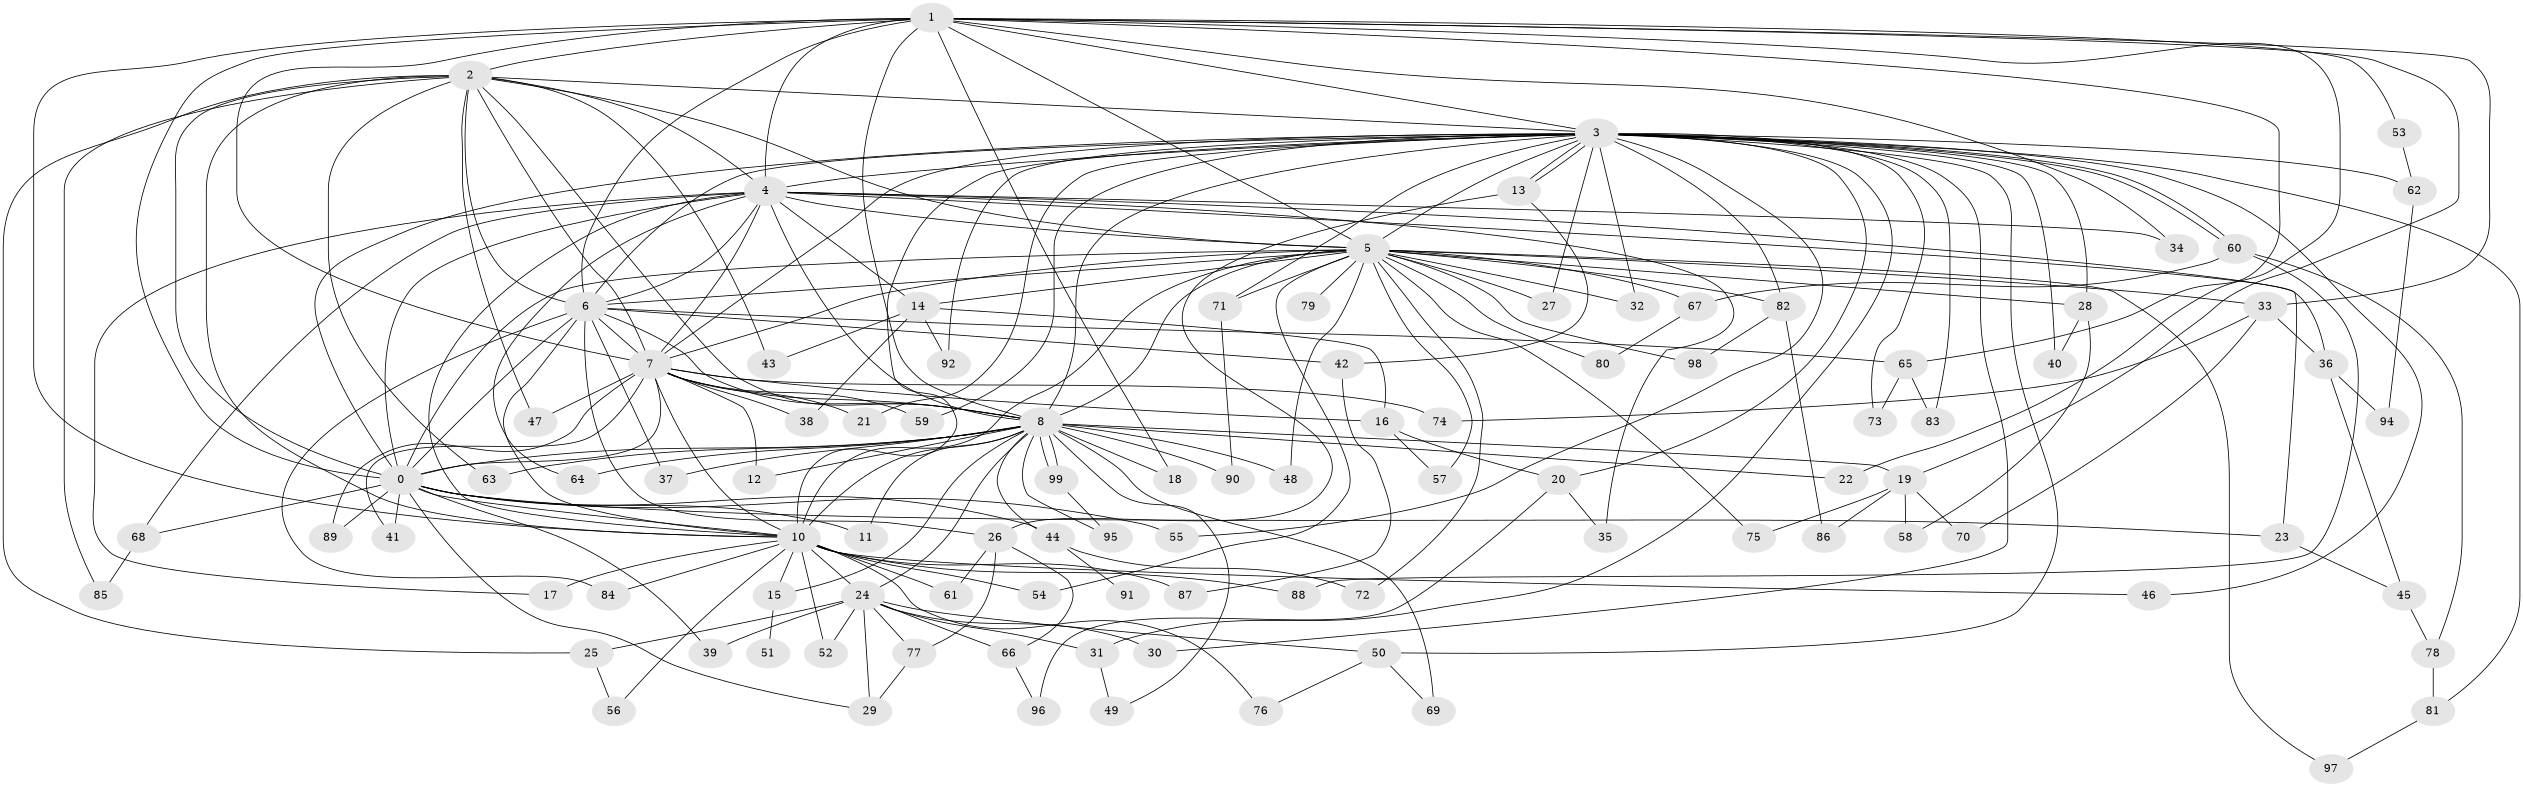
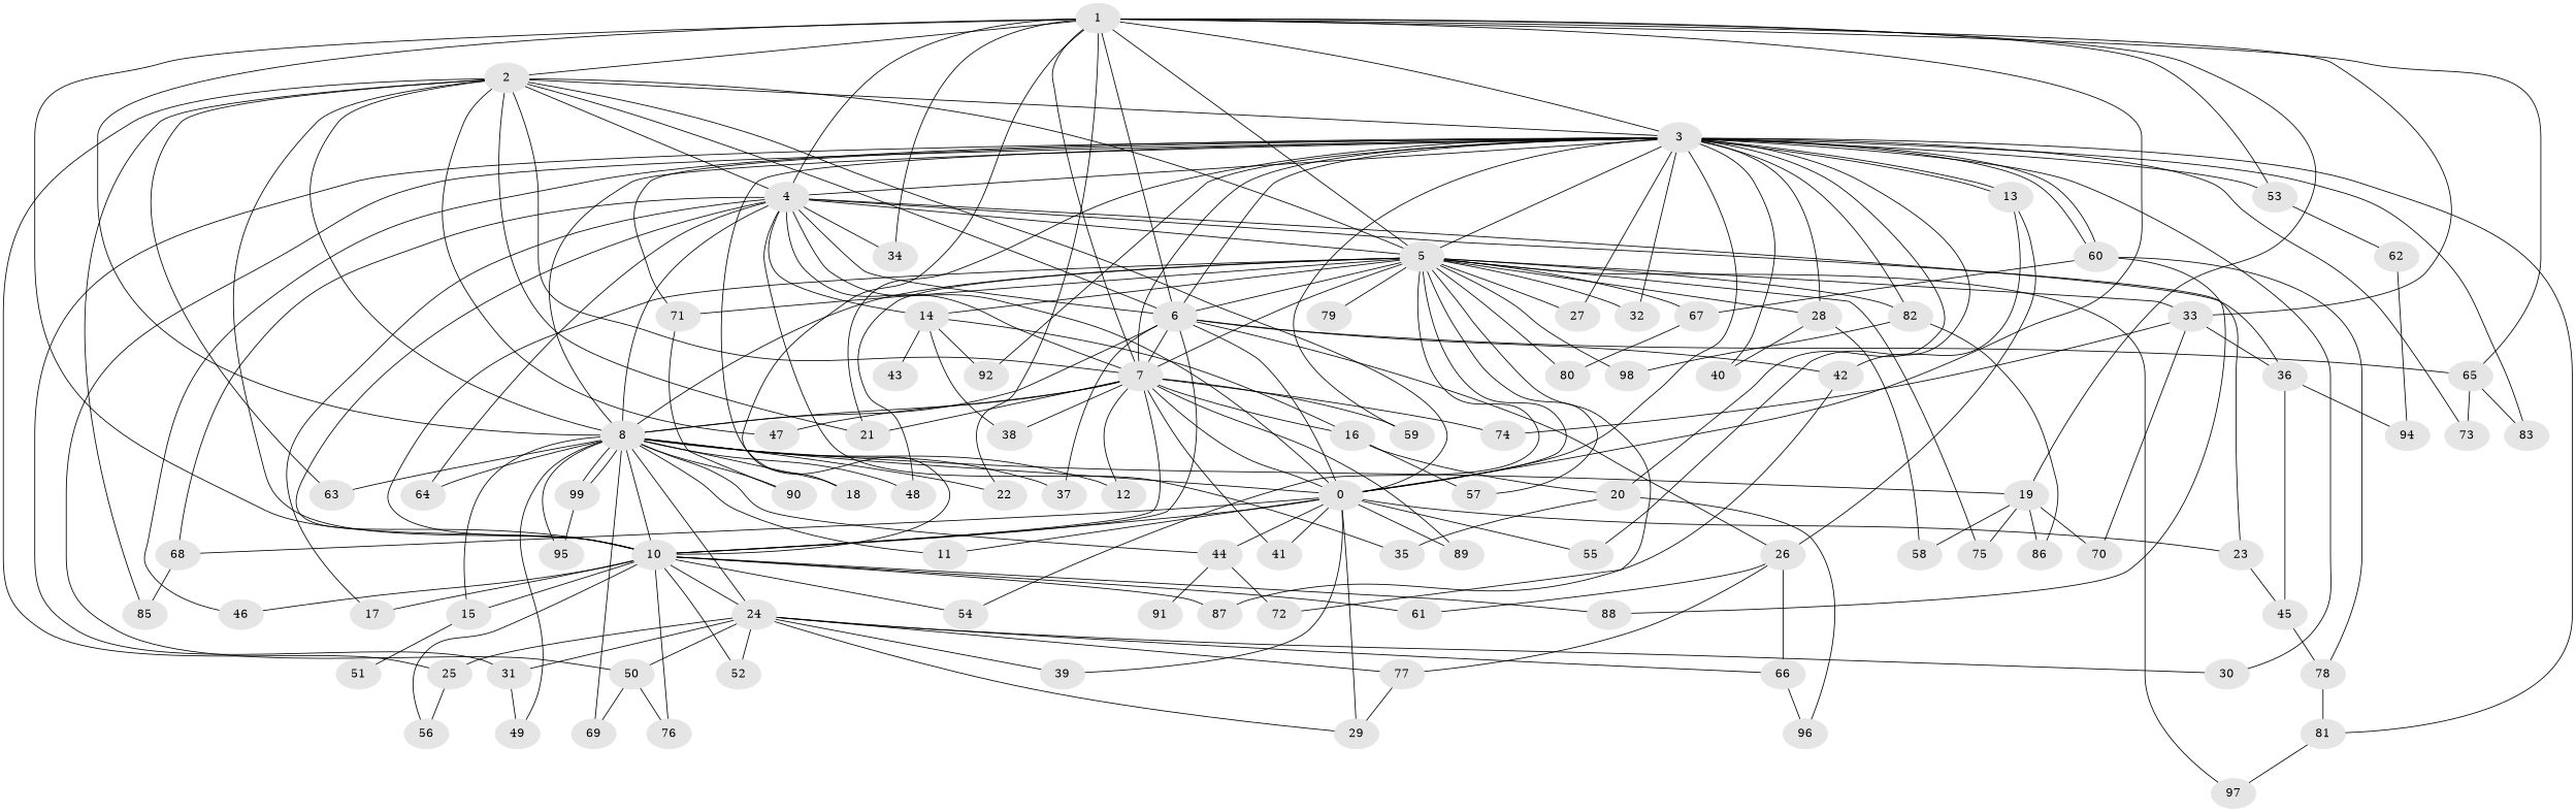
  graph {
    node [color=gray90 style=filled]
    1
    2
    3
    4
    5
    6
    7
    8
    n9 [label=0]
    10
    18
    19
    22
    33
    34
    53
    65
    25
    43
    47
    63
    85
    13
    20
    21
    27
    28
    30
    31
    32
    40
    46
    50
    55
    59
    60
    62
    71
    73
    81
    82
    83
    92
    14
    17
    23
    35
    36
    64
    68
    48
    54
    57
    67
    72
    75
    79
    80
    97
    98
    26
    37
    42
-   84
    12
    16
    38
    41
    74
    89
    11
    15
    24
    44
    49
    69
    90
    n78 [label=99]
    95
    29
    39
    52
    56
    61
    76
    87
    88
    58
    70
    86
    96
    78
    94
    45
    66
    77
    51
    91
    1 -- 2
    1 -- 3
    1 -- 4
    1 -- 5
    1 -- 6
    1 -- 7
    1 -- 8
    1 -- n9
    1 -- 10
    1 -- 18
    1 -- 19
    1 -- 22
    1 -- 33
    1 -- 34
    1 -- 53
    1 -- 65
    2 -- 3
    2 -- 4
    2 -- 5
    2 -- 6
    2 -- 7
    2 -- 8
    2 -- n9
    2 -- 10
    2 -- 25
-   2 -- 43
+   2 -- 21
    2 -- 47
    2 -- 63
    2 -- 85
    3 -- 4
    3 -- 5
    3 -- 6
    3 -- 7
    3 -- 8
    3 -- n9
    3 -- 10
    3 -- 13
    3 -- 13
    3 -- 20
    3 -- 21
    3 -- 27
    3 -- 28
    3 -- 30
    3 -- 31
    3 -- 32
    3 -- 40
    3 -- 46
    3 -- 50
    3 -- 55
    3 -- 59
    3 -- 60
    3 -- 60
-   3 -- 62
+   3 -- 53
    3 -- 71
    3 -- 73
    3 -- 81
    3 -- 82
    3 -- 83
    3 -- 92
    4 -- 5
    4 -- 6
    4 -- 7
    4 -- 8
    4 -- n9
    4 -- 10
    4 -- 34
    4 -- 14
    4 -- 17
    4 -- 23
    4 -- 35
    4 -- 36
    4 -- 64
    4 -- 68
    5 -- 6
    5 -- 7
    5 -- 8
    5 -- n9
    5 -- 10
    5 -- 33
    5 -- 27
    5 -- 28
    5 -- 32
    5 -- 71
    5 -- 82
    5 -- 14
    5 -- 48
    5 -- 54
    5 -- 57
    5 -- 67
    5 -- 72
    5 -- 75
    5 -- 79
    5 -- 80
    5 -- 97
    5 -- 98
    6 -- 7
    6 -- 8
    6 -- n9
    6 -- 10
    6 -- 65
    6 -- 26
    6 -- 37
    6 -- 42
-   6 -- 84
    7 -- 8
    7 -- n9
    7 -- 10
    7 -- 47
    7 -- 21
    7 -- 59
    7 -- 12
    7 -- 16
    7 -- 38
    7 -- 41
    7 -- 74
    7 -- 89
    8 -- n9
    8 -- 10
    8 -- 18
    8 -- 19
    8 -- 22
    8 -- 63
    8 -- 64
    8 -- 48
    8 -- 37
    8 -- 12
    8 -- 11
    8 -- 15
    8 -- 24
    8 -- 44
    8 -- 49
    8 -- 69
    8 -- 90
    8 -- n78
    8 -- n78
    8 -- 95
    n9 -- 10
    n9 -- 55
    n9 -- 23
    n9 -- 68
    n9 -- 41
    n9 -- 89
    n9 -- 11
    n9 -- 44
    n9 -- 29
    n9 -- 39
    10 -- 46
    10 -- 17
    10 -- 54
-   10 -- 84
    10 -- 15
    10 -- 24
    10 -- 52
    10 -- 56
    10 -- 61
    10 -- 76
    10 -- 87
    10 -- 88
    19 -- 75
    19 -- 58
    19 -- 70
    19 -- 86
    33 -- 36
    33 -- 74
    33 -- 70
    53 -- 62
    65 -- 73
    65 -- 83
    25 -- 56
    13 -- 26
    13 -- 42
    20 -- 35
    20 -- 96
    28 -- 40
    28 -- 58
    31 -- 49
    50 -- 69
    50 -- 76
    60 -- 67
    60 -- 88
    60 -- 78
    62 -- 94
    71 -- 90
    81 -- 97
    82 -- 98
    82 -- 86
    14 -- 43
    14 -- 92
    14 -- 16
    14 -- 38
    23 -- 45
    36 -- 94
    36 -- 45
    68 -- 85
    67 -- 80
    26 -- 61
    26 -- 66
    26 -- 77
    42 -- 87
    16 -- 20
    16 -- 57
    15 -- 51
    24 -- 25
    24 -- 30
    24 -- 31
    24 -- 50
    24 -- 29
    24 -- 39
    24 -- 52
    24 -- 66
    24 -- 77
    44 -- 72
    44 -- 91
    n78 -- 95
    78 -- 81
    45 -- 78
    66 -- 96
    77 -- 29
  }
